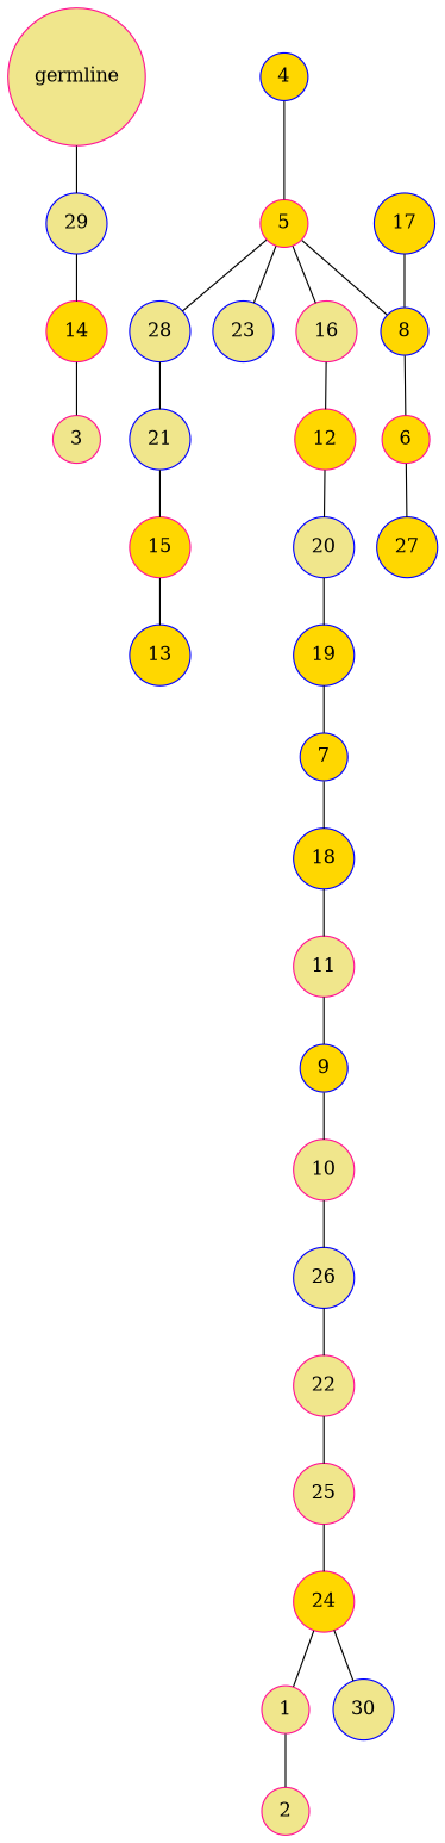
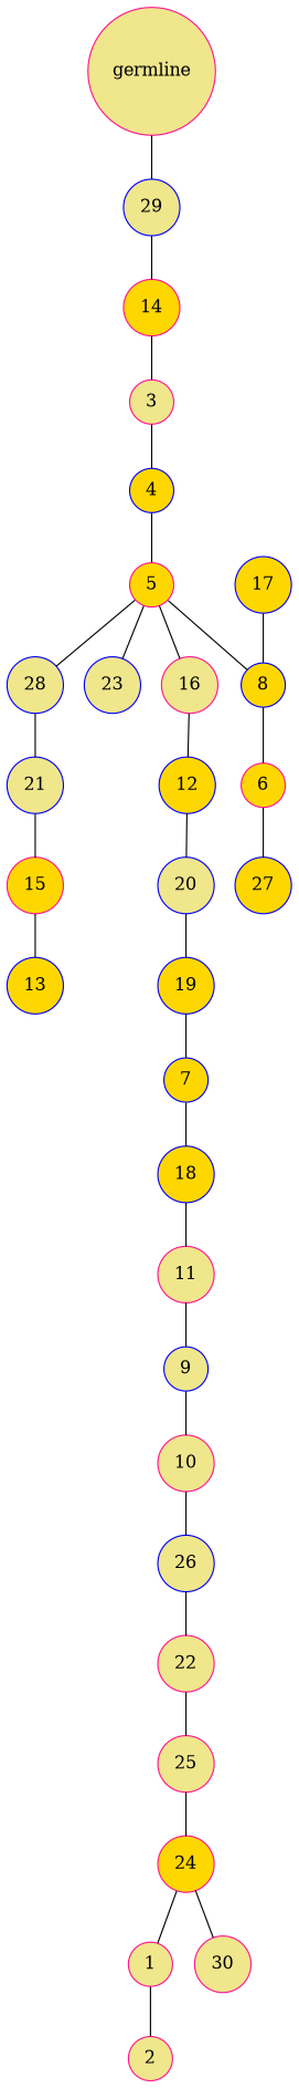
  graph {
    rankdir=UD
    splines=line
    node [color=blue fillcolor=khaki shape=circle style=filled]
    n1 [color=deeppink label=germline]
    n2 [label=29]
    n3 [color=deeppink fillcolor=gold label=14]
    n4 [color=deeppink label=3]
    n5 [fillcolor=gold label=4]
    n6 [color=deeppink fillcolor=gold label=5]
    n7 [label=28]
    n8 [label=23]
    n9 [color=deeppink label=16]
    n10 [fillcolor=gold label=8]
    n11 [label=21]
    n12 [fillcolor=gold label=17]
-   n13 [color=deeppink fillcolor=gold label=12]
+   n13 [fillcolor=gold label=12]
    n14 [color=deeppink fillcolor=gold label=15]
    n15 [fillcolor=gold label=13]
    n16 [color=deeppink fillcolor=gold label=6]
    n17 [fillcolor=gold label=27]
    n18 [label=20]
    n19 [fillcolor=gold label=19]
    n20 [fillcolor=gold label=7]
    n21 [fillcolor=gold label=18]
    n22 [color=deeppink label=11]
-   n23 [fillcolor=gold label=9]
+   n23 [label=9]
    n24 [color=deeppink label=10]
    n25 [label=26]
    n26 [color=deeppink label=22]
    n27 [color=deeppink label=25]
    n28 [color=deeppink fillcolor=gold label=24]
    n29 [color=deeppink label=1]
-   n30 [label=30]
+   n30 [color=deeppink label=30]
    n31 [color=deeppink label=2]
    n1 -- n2
    n2 -- n3
    n3 -- n4
+   n4 -- n5
    n5 -- n6
    n6 -- n7
    n6 -- n8
    n6 -- n9
    n6 -- n10
    n7 -- n11
    n9 -- n13
    n10 -- n16
    n11 -- n14
    n12 -- n10
    n13 -- n18
    n14 -- n15
    n16 -- n17
    n18 -- n19
    n19 -- n20
    n20 -- n21
    n21 -- n22
    n22 -- n23
    n23 -- n24
    n24 -- n25
    n25 -- n26
    n26 -- n27
    n27 -- n28
    n28 -- n29
    n28 -- n30
    n29 -- n31
  }
